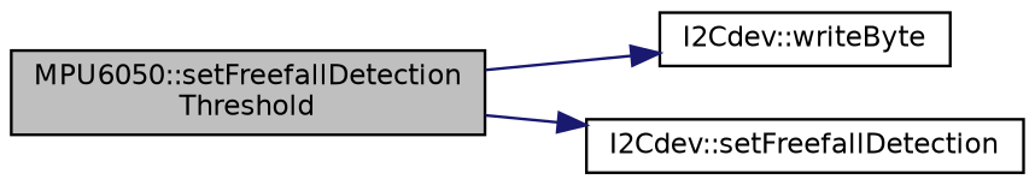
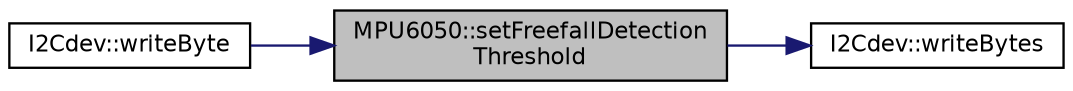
  digraph {
    rankdir=LR
    node [color=black fillcolor=white fontname=Helvetica fontsize=10 shape=record style=filled]
    edge [color=midnightblue fontname=Helvetica fontsize=10 labelfontname=Helvetica labelfontsize=10 style=solid]
    n1 [fillcolor=grey75 fontcolor=black height=0.2 label="MPU6050::setFreefallDetection\lThreshold" width=0.4]
    n2 [height=0.2 label="I2Cdev::writeByte" width=0.4]
-   n3 [height=0.2 label="I2Cdev::setFreefallDetection" width=0.4]
-   n1 -> n2
+   n3 [height=0.2 label="I2Cdev::writeBytes" width=0.4]
+   n2 -> n1
    n1 -> n3
  }
